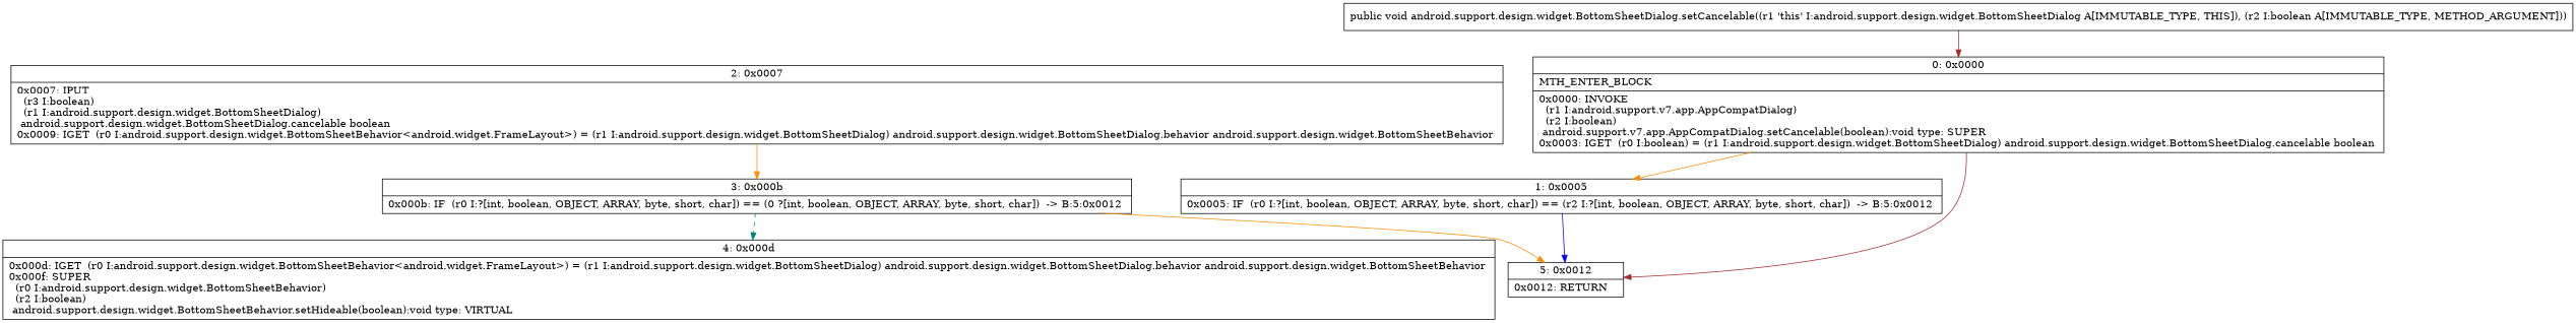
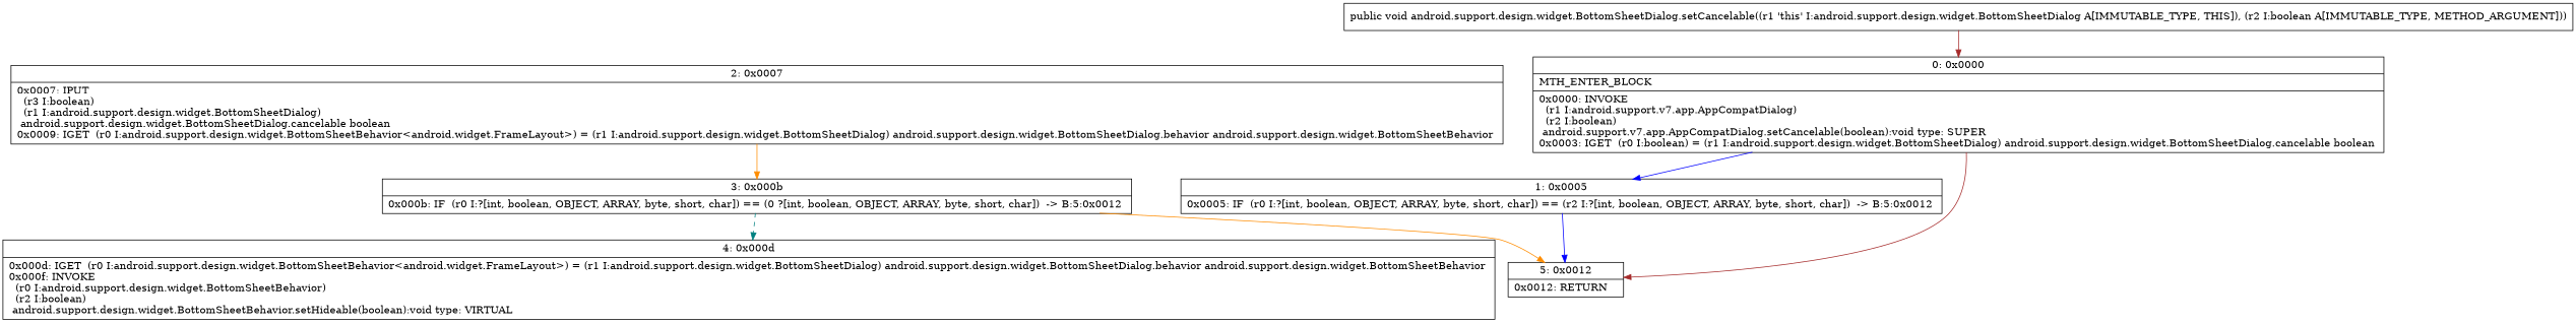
  digraph {
    node [shape=record]
    edge [color=blue]
    n1 [label="{0\:\ 0x0000|MTH_ENTER_BLOCK\l|0x0000: INVOKE  \l  (r1 I:android.support.v7.app.AppCompatDialog)\l  (r2 I:boolean)\l android.support.v7.app.AppCompatDialog.setCancelable(boolean):void type: SUPER \l0x0003: IGET  (r0 I:boolean) = (r1 I:android.support.design.widget.BottomSheetDialog) android.support.design.widget.BottomSheetDialog.cancelable boolean \l}"]
    n2 [label="{1\:\ 0x0005|0x0005: IF  (r0 I:?[int, boolean, OBJECT, ARRAY, byte, short, char]) == (r2 I:?[int, boolean, OBJECT, ARRAY, byte, short, char])  \-\> B:5:0x0012 \l}"]
    n3 [label="{5\:\ 0x0012|0x0012: RETURN   \l}"]
    n4 [label="{2\:\ 0x0007|0x0007: IPUT  \l  (r3 I:boolean)\l  (r1 I:android.support.design.widget.BottomSheetDialog)\l android.support.design.widget.BottomSheetDialog.cancelable boolean \l0x0009: IGET  (r0 I:android.support.design.widget.BottomSheetBehavior\<android.widget.FrameLayout\>) = (r1 I:android.support.design.widget.BottomSheetDialog) android.support.design.widget.BottomSheetDialog.behavior android.support.design.widget.BottomSheetBehavior \l}"]
    n5 [label="{3\:\ 0x000b|0x000b: IF  (r0 I:?[int, boolean, OBJECT, ARRAY, byte, short, char]) == (0 ?[int, boolean, OBJECT, ARRAY, byte, short, char])  \-\> B:5:0x0012 \l}"]
-   n6 [label="{4\:\ 0x000d|0x000d: IGET  (r0 I:android.support.design.widget.BottomSheetBehavior\<android.widget.FrameLayout\>) = (r1 I:android.support.design.widget.BottomSheetDialog) android.support.design.widget.BottomSheetDialog.behavior android.support.design.widget.BottomSheetBehavior \l0x000f: SUPER  \l  (r0 I:android.support.design.widget.BottomSheetBehavior)\l  (r2 I:boolean)\l android.support.design.widget.BottomSheetBehavior.setHideable(boolean):void type: VIRTUAL \l}"]
+   n6 [label="{4\:\ 0x000d|0x000d: IGET  (r0 I:android.support.design.widget.BottomSheetBehavior\<android.widget.FrameLayout\>) = (r1 I:android.support.design.widget.BottomSheetDialog) android.support.design.widget.BottomSheetDialog.behavior android.support.design.widget.BottomSheetBehavior \l0x000f: INVOKE  \l  (r0 I:android.support.design.widget.BottomSheetBehavior)\l  (r2 I:boolean)\l android.support.design.widget.BottomSheetBehavior.setHideable(boolean):void type: VIRTUAL \l}"]
    n7 [label="{public void android.support.design.widget.BottomSheetDialog.setCancelable((r1 'this' I:android.support.design.widget.BottomSheetDialog A[IMMUTABLE_TYPE, THIS]), (r2 I:boolean A[IMMUTABLE_TYPE, METHOD_ARGUMENT])) }"]
-   n1 -> n2 [color=darkorange]
+   n1 -> n2
    n1 -> n3 [color=brown]
    n2 -> n3
    n4 -> n5 [color=darkorange]
    n5 -> n3 [color=darkorange]
    n5 -> n6 [color=teal style=dashed]
    n7 -> n1 [color=brown]
  }
